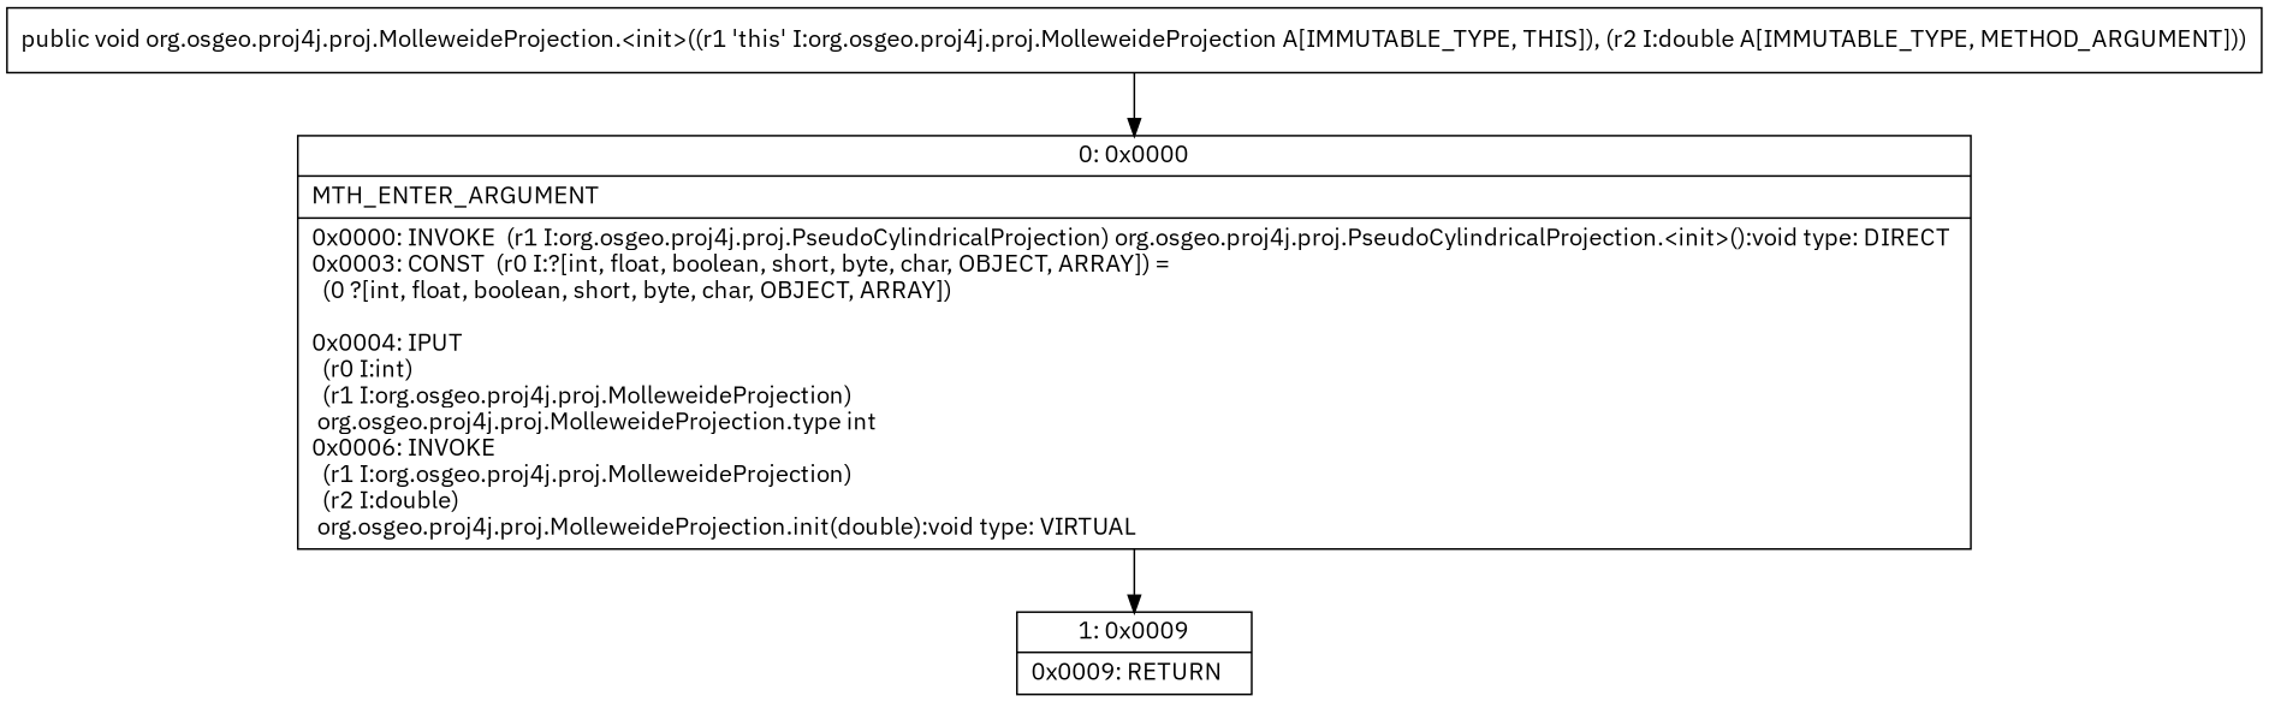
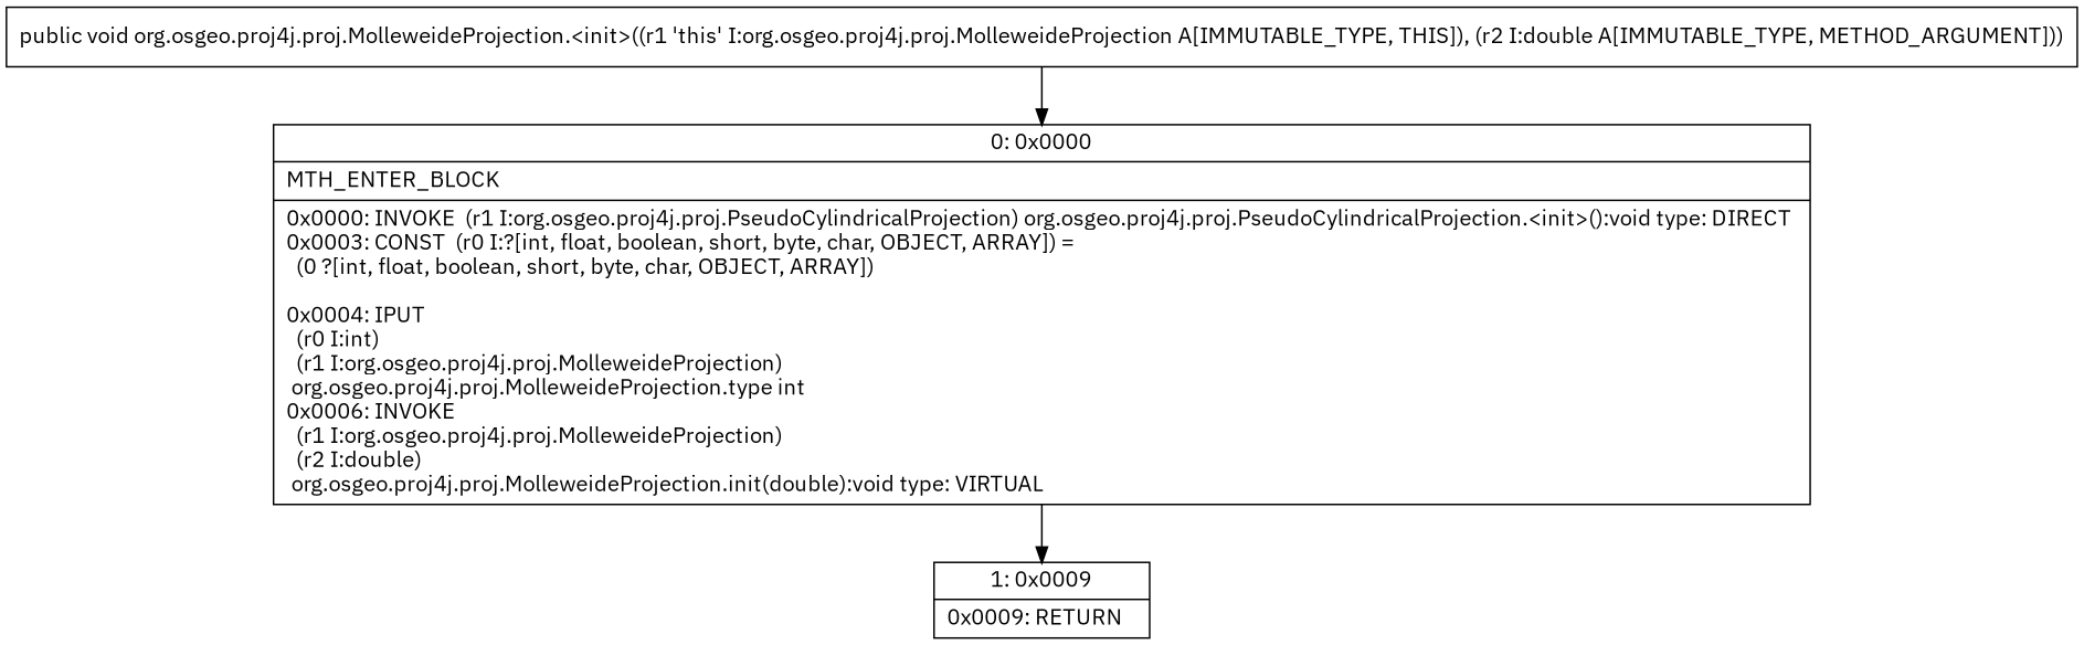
  digraph {
    fontname="IBM Plex Sans"
    node [shape=record fontname="IBM Plex Sans"]
    edge [fontname="IBM Plex Sans"]
-   n1 [label="{0\:\ 0x0000|MTH_ENTER_ARGUMENT\l|0x0000: INVOKE  (r1 I:org.osgeo.proj4j.proj.PseudoCylindricalProjection) org.osgeo.proj4j.proj.PseudoCylindricalProjection.\<init\>():void type: DIRECT \l0x0003: CONST  (r0 I:?[int, float, boolean, short, byte, char, OBJECT, ARRAY]) = \l  (0 ?[int, float, boolean, short, byte, char, OBJECT, ARRAY])\l \l0x0004: IPUT  \l  (r0 I:int)\l  (r1 I:org.osgeo.proj4j.proj.MolleweideProjection)\l org.osgeo.proj4j.proj.MolleweideProjection.type int \l0x0006: INVOKE  \l  (r1 I:org.osgeo.proj4j.proj.MolleweideProjection)\l  (r2 I:double)\l org.osgeo.proj4j.proj.MolleweideProjection.init(double):void type: VIRTUAL \l}"]
+   n1 [label="{0\:\ 0x0000|MTH_ENTER_BLOCK\l|0x0000: INVOKE  (r1 I:org.osgeo.proj4j.proj.PseudoCylindricalProjection) org.osgeo.proj4j.proj.PseudoCylindricalProjection.\<init\>():void type: DIRECT \l0x0003: CONST  (r0 I:?[int, float, boolean, short, byte, char, OBJECT, ARRAY]) = \l  (0 ?[int, float, boolean, short, byte, char, OBJECT, ARRAY])\l \l0x0004: IPUT  \l  (r0 I:int)\l  (r1 I:org.osgeo.proj4j.proj.MolleweideProjection)\l org.osgeo.proj4j.proj.MolleweideProjection.type int \l0x0006: INVOKE  \l  (r1 I:org.osgeo.proj4j.proj.MolleweideProjection)\l  (r2 I:double)\l org.osgeo.proj4j.proj.MolleweideProjection.init(double):void type: VIRTUAL \l}"]
    n2 [label="{1\:\ 0x0009|0x0009: RETURN   \l}"]
    n3 [label="{public void org.osgeo.proj4j.proj.MolleweideProjection.\<init\>((r1 'this' I:org.osgeo.proj4j.proj.MolleweideProjection A[IMMUTABLE_TYPE, THIS]), (r2 I:double A[IMMUTABLE_TYPE, METHOD_ARGUMENT])) }"]
    n1 -> n2
    n3 -> n1
  }
